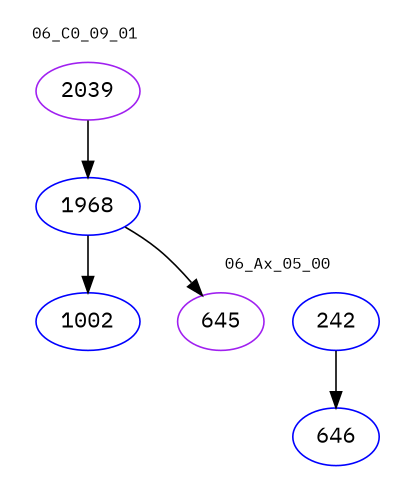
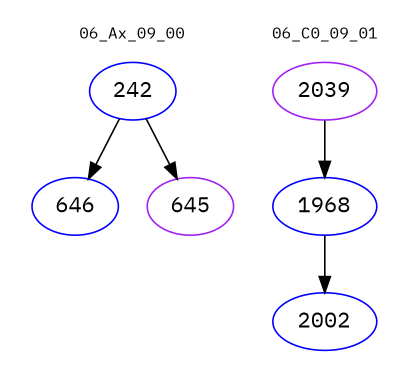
  digraph {
    fontname="IBM Plex Mono"
    node [color=blue fontname="IBM Plex Mono"]
    edge [color=black fontname="IBM Plex Mono"]
    n1 [label=242]
    n2 [label=646]
    n3 [color=purple label=645]
    n4 [label=1968]
-   n5 [label=1002]
+   n5 [label=2002]
    n6 [color=purple label=2039]
    subgraph cluster_1 {
      color=white
      fontsize=10
-     label="06_Ax_05_00"
+     label="06_Ax_09_00"
      n1
      n2
      n3
    }
    subgraph cluster_2 {
      color=white
      fontsize=10
      label="06_C0_09_01"
      n4
      n5
      n6
    }
    n1 -> n2
-   n4 -> n3
+   n1 -> n3
    n4 -> n5
    n6 -> n4
  }
